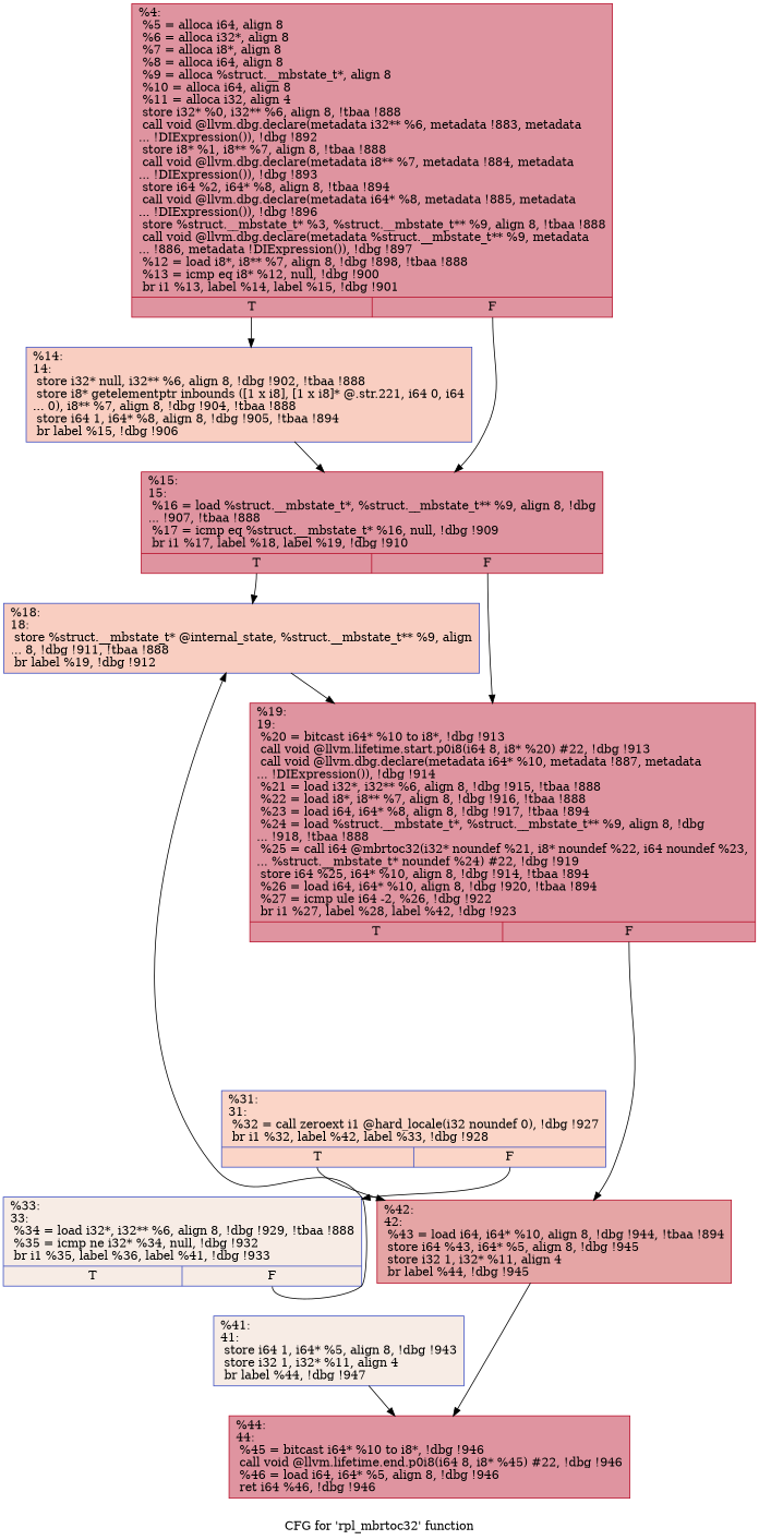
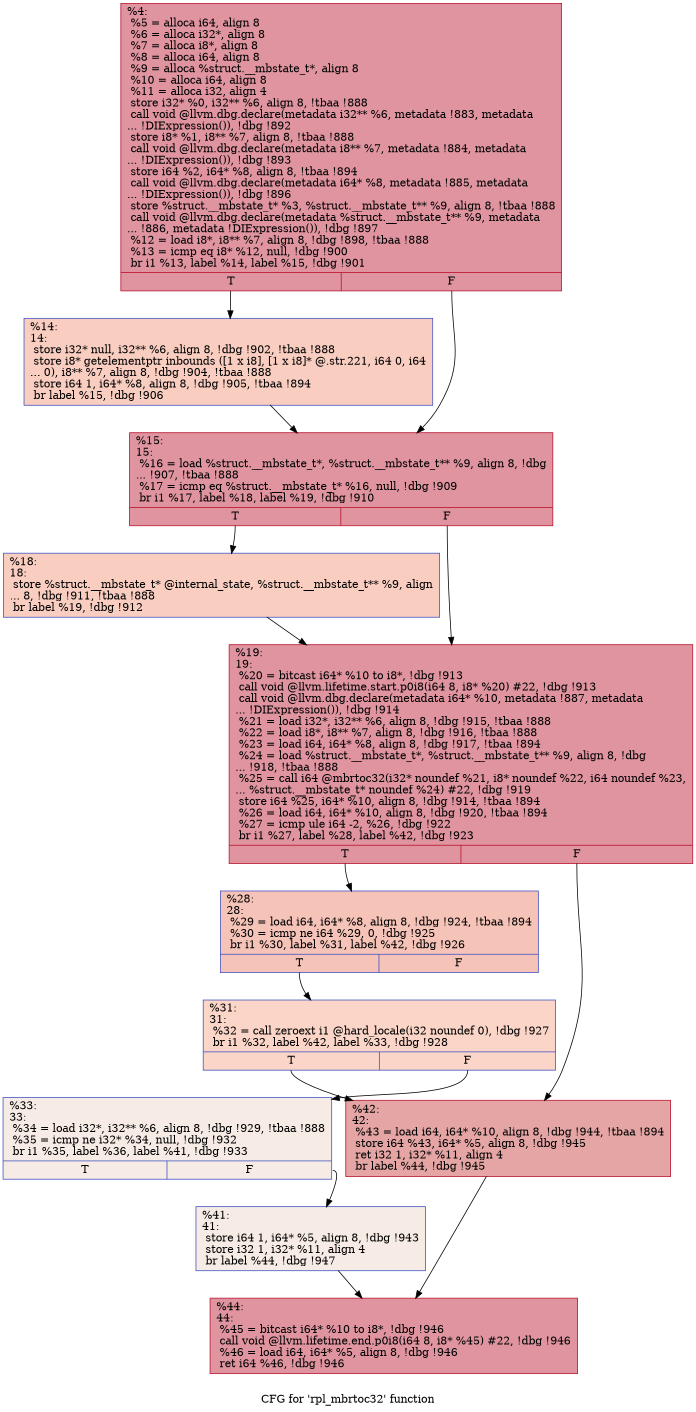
  digraph {
    label="CFG for 'rpl_mbrtoc32' function"
    node [color="#3d50c3ff" fillcolor="#b70d2870" shape=record style=filled]
    edge [tailport=s0]
    n1 [color="#b70d28ff" label="{%4:\l  %5 = alloca i64, align 8\l  %6 = alloca i32*, align 8\l  %7 = alloca i8*, align 8\l  %8 = alloca i64, align 8\l  %9 = alloca %struct.__mbstate_t*, align 8\l  %10 = alloca i64, align 8\l  %11 = alloca i32, align 4\l  store i32* %0, i32** %6, align 8, !tbaa !888\l  call void @llvm.dbg.declare(metadata i32** %6, metadata !883, metadata\l... !DIExpression()), !dbg !892\l  store i8* %1, i8** %7, align 8, !tbaa !888\l  call void @llvm.dbg.declare(metadata i8** %7, metadata !884, metadata\l... !DIExpression()), !dbg !893\l  store i64 %2, i64* %8, align 8, !tbaa !894\l  call void @llvm.dbg.declare(metadata i64* %8, metadata !885, metadata\l... !DIExpression()), !dbg !896\l  store %struct.__mbstate_t* %3, %struct.__mbstate_t** %9, align 8, !tbaa !888\l  call void @llvm.dbg.declare(metadata %struct.__mbstate_t** %9, metadata\l... !886, metadata !DIExpression()), !dbg !897\l  %12 = load i8*, i8** %7, align 8, !dbg !898, !tbaa !888\l  %13 = icmp eq i8* %12, null, !dbg !900\l  br i1 %13, label %14, label %15, !dbg !901\l|{<s0>T|<s1>F}}"]
    n2 [fillcolor="#f2907270" label="{%14:\l14:                                               \l  store i32* null, i32** %6, align 8, !dbg !902, !tbaa !888\l  store i8* getelementptr inbounds ([1 x i8], [1 x i8]* @.str.221, i64 0, i64\l... 0), i8** %7, align 8, !dbg !904, !tbaa !888\l  store i64 1, i64* %8, align 8, !dbg !905, !tbaa !894\l  br label %15, !dbg !906\l}"]
    n3 [color="#b70d28ff" label="{%15:\l15:                                               \l  %16 = load %struct.__mbstate_t*, %struct.__mbstate_t** %9, align 8, !dbg\l... !907, !tbaa !888\l  %17 = icmp eq %struct.__mbstate_t* %16, null, !dbg !909\l  br i1 %17, label %18, label %19, !dbg !910\l|{<s0>T|<s1>F}}"]
    n4 [fillcolor="#f2907270" label="{%18:\l18:                                               \l  store %struct.__mbstate_t* @internal_state, %struct.__mbstate_t** %9, align\l... 8, !dbg !911, !tbaa !888\l  br label %19, !dbg !912\l}"]
    n5 [color="#b70d28ff" label="{%19:\l19:                                               \l  %20 = bitcast i64* %10 to i8*, !dbg !913\l  call void @llvm.lifetime.start.p0i8(i64 8, i8* %20) #22, !dbg !913\l  call void @llvm.dbg.declare(metadata i64* %10, metadata !887, metadata\l... !DIExpression()), !dbg !914\l  %21 = load i32*, i32** %6, align 8, !dbg !915, !tbaa !888\l  %22 = load i8*, i8** %7, align 8, !dbg !916, !tbaa !888\l  %23 = load i64, i64* %8, align 8, !dbg !917, !tbaa !894\l  %24 = load %struct.__mbstate_t*, %struct.__mbstate_t** %9, align 8, !dbg\l... !918, !tbaa !888\l  %25 = call i64 @mbrtoc32(i32* noundef %21, i8* noundef %22, i64 noundef %23,\l... %struct.__mbstate_t* noundef %24) #22, !dbg !919\l  store i64 %25, i64* %10, align 8, !dbg !914, !tbaa !894\l  %26 = load i64, i64* %10, align 8, !dbg !920, !tbaa !894\l  %27 = icmp ule i64 -2, %26, !dbg !922\l  br i1 %27, label %28, label %42, !dbg !923\l|{<s0>T|<s1>F}}"]
-   n7 [color="#b70d28ff" fillcolor="#c5333470" label="{%42:\l42:                                               \l  %43 = load i64, i64* %10, align 8, !dbg !944, !tbaa !894\l  store i64 %43, i64* %5, align 8, !dbg !945\l  store i32 1, i32* %11, align 4\l  br label %44, !dbg !945\l}"]
+   n6 [fillcolor="#e8765c70" label="{%28:\l28:                                               \l  %29 = load i64, i64* %8, align 8, !dbg !924, !tbaa !894\l  %30 = icmp ne i64 %29, 0, !dbg !925\l  br i1 %30, label %31, label %42, !dbg !926\l|{<s0>T|<s1>F}}"]
+   n7 [color="#b70d28ff" fillcolor="#c5333470" label="{%42:\l42:                                               \l  %43 = load i64, i64* %10, align 8, !dbg !944, !tbaa !894\l  store i64 %43, i64* %5, align 8, !dbg !945\l  ret i32 1, i32* %11, align 4\l  br label %44, !dbg !945\l}"]
    n8 [fillcolor="#f5a08170" label="{%31:\l31:                                               \l  %32 = call zeroext i1 @hard_locale(i32 noundef 0), !dbg !927\l  br i1 %32, label %42, label %33, !dbg !928\l|{<s0>T|<s1>F}}"]
    n9 [color="#b70d28ff" label="{%44:\l44:                                               \l  %45 = bitcast i64* %10 to i8*, !dbg !946\l  call void @llvm.lifetime.end.p0i8(i64 8, i8* %45) #22, !dbg !946\l  %46 = load i64, i64* %5, align 8, !dbg !946\l  ret i64 %46, !dbg !946\l}"]
    n10 [fillcolor="#ecd3c570" label="{%33:\l33:                                               \l  %34 = load i32*, i32** %6, align 8, !dbg !929, !tbaa !888\l  %35 = icmp ne i32* %34, null, !dbg !932\l  br i1 %35, label %36, label %41, !dbg !933\l|{<s0>T|<s1>F}}"]
    n11 [fillcolor="#ecd3c570" label="{%41:\l41:                                               \l  store i64 1, i64* %5, align 8, !dbg !943\l  store i32 1, i32* %11, align 4\l  br label %44, !dbg !947\l}"]
    n1 -> n2
    n1 -> n3 [tailport=s1]
    n2 -> n3
    n3 -> n4
    n3 -> n5 [tailport=s1]
    n4 -> n5
+   n5 -> n6
    n5 -> n7 [tailport=s1]
+   n6 -> n8
    n7 -> n9
    n8 -> n7
    n8 -> n10 [tailport=s1]
-   n10 -> n4 [tailport=s1]
+   n10 -> n11 [tailport=s1]
    n11 -> n9
  }
